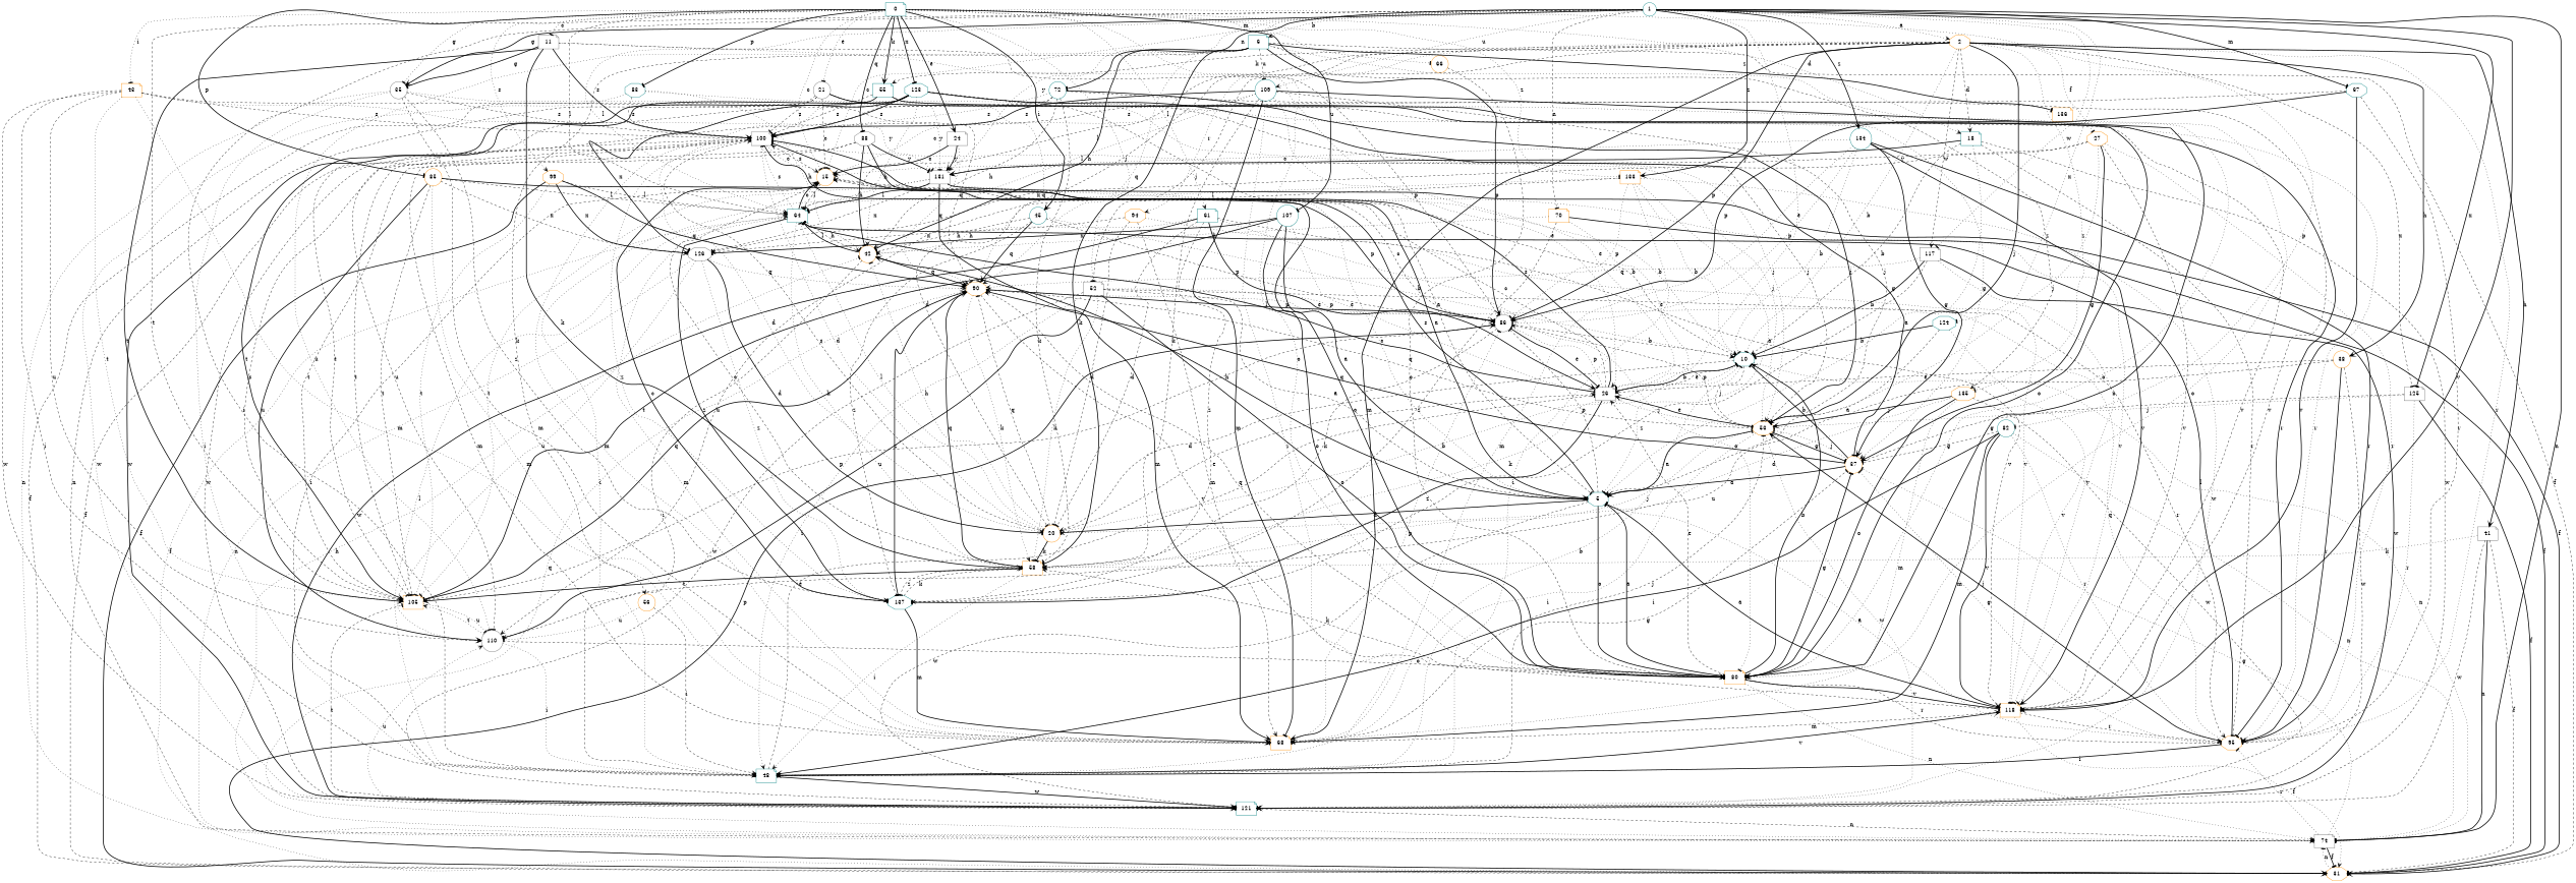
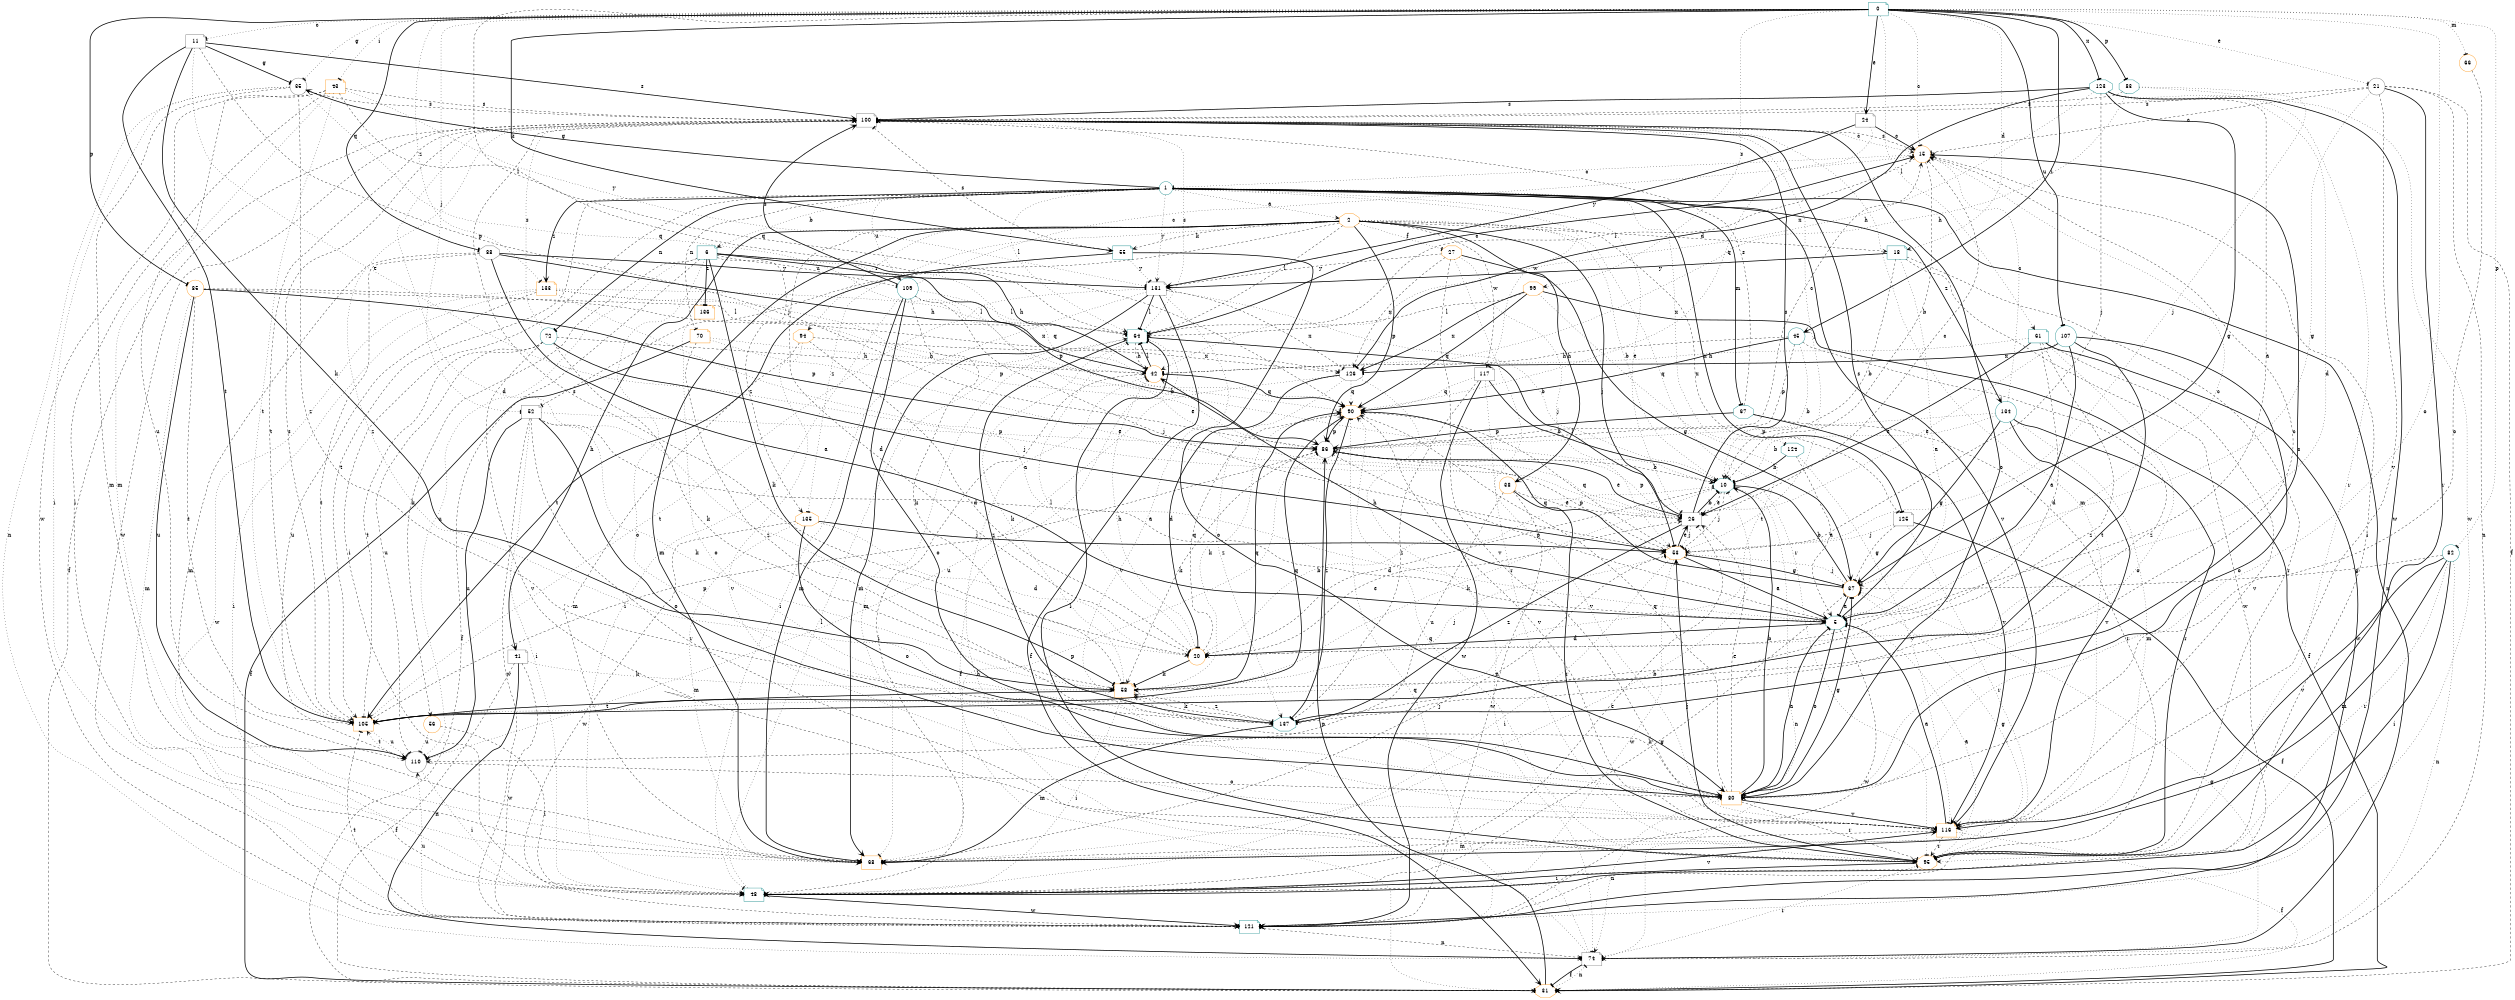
  strict digraph {
    node [color=darkorange shape=note]
    edge [arrowhead=tee style=dotted]
    0 [color=teal]
    11 [color=gray40]
    15 [shape=circle]
    18 [color=teal]
    21 [color=gray40 shape=circle]
    24 [color=gray40]
    35 [color=gray40 shape=circle]
    43
    45 [color=teal shape=circle]
    52 [color=gray40]
    55 [color=teal]
    61 [color=teal]
    64 [color=teal]
    66 [shape=circle]
    80
    82 [color=teal shape=circle]
    83 [color=teal shape=octagon]
    85 [shape=circle]
    88 [color=gray40 shape=octagon]
    99 [shape=octagon]
    107 [color=teal shape=circle]
    123 [color=teal shape=octagon]
    133
    26 [color=gray40]
    105
    86 [color=gray40 shape=circle]
    100 [color=gray40]
    58
    48 [color=teal]
    10 [color=teal shape=octagon]
    131 [color=gray40]
    95 [shape=octagon]
    5 [color=teal shape=octagon]
    121 [color=teal]
    74 [color=gray40]
-   116 [label=118]
+   116
    31 [shape=octagon]
    37 [shape=circle]
    90 [shape=octagon]
    68
    137 [color=teal shape=octagon]
    110 [color=gray40 shape=circle]
    42 [shape=circle]
    20 [shape=circle]
    53 [shape=octagon]
    126 [color=gray40 shape=octagon]
    1 [color=teal shape=circle]
    2 [shape=octagon]
    6 [color=teal]
    67 [color=teal shape=octagon]
    70
    72 [color=teal shape=circle]
    109 [color=teal shape=circle]
    117 [color=gray40]
    124 [color=teal shape=octagon]
    125 [color=gray40]
    134 [color=teal shape=circle]
    27 [shape=octagon]
    38 [shape=circle]
    41 [color=gray40]
    94 [shape=octagon]
    135 [shape=octagon]
    56 [shape=circle]
    136
    0 -> 11 [label=c]
    0 -> 15 [label=c]
    0 -> 18 [arrowhead=vee label=d]
    0 -> 21 [label=e]
    0 -> 24 [arrowhead=vee label=e style=bold]
    0 -> 35 [label=g]
    0 -> 43 [label=i]
    0 -> 45 [arrowhead=vee label=i style=bold]
    0 -> 52 [label=j]
    0 -> 55 [arrowhead=vee label=k style=bold]
    0 -> 61 [arrowhead=vee label=l]
    0 -> 64 [arrowhead=vee label=l style=dashed]
    0 -> 66 [label=m]
    0 -> 80 [arrowhead=vee label=o]
    0 -> 82 [label=p]
    0 -> 83 [label=p style=bold]
    0 -> 85 [label=p style=bold]
    0 -> 88 [label=q style=bold]
    0 -> 99 [arrowhead=vee label=s]
    0 -> 107 [label=u style=bold]
    0 -> 123 [label=x style=bold]
    0 -> 133 [label=z]
    11 -> 35 [label=g style=bold]
    11 -> 26 [arrowhead=vee label=e]
    11 -> 105 [arrowhead=vee label=t style=bold]
    11 -> 86 [label=p style=dashed]
    11 -> 100 [arrowhead=vee label=s style=bold]
    11 -> 58 [arrowhead=vee label=k style=bold]
    15 -> 64 [label=l style=dashed]
    15 -> 100 [arrowhead=vee label=s style=dashed]
    15 -> 48 [label=i style=dashed]
    15 -> 10 [label=b style=dashed]
    18 -> 10 [arrowhead=vee label=b style=dashed]
    18 -> 131 [arrowhead=vee label=y style=bold]
    18 -> 95 [label=r style=dashed]
    18 -> 5 [label=a]
    18 -> 121 [arrowhead=vee label=w style=dashed]
    21 -> 15 [label=c style=dashed]
    21 -> 100 [label=s style=dashed]
    21 -> 95 [label=r style=bold]
    21 -> 74 [arrowhead=vee label=n style=dashed]
    21 -> 116 [label=v style=dashed]
    21 -> 31 [arrowhead=vee label=f style=dashed]
    21 -> 37 [arrowhead=vee label=g]
    24 -> 15 [arrowhead=vee label=c style=bold]
    24 -> 131 [arrowhead=vee label=y style=bold]
    24 -> 90 [arrowhead=vee label=q]
    35 -> 100 [arrowhead=vee label=s style=dashed]
    35 -> 48 [label=i]
    35 -> 74 [arrowhead=vee label=n]
    35 -> 90 [label=q]
    35 -> 68 [arrowhead=vee label=m style=dashed]
    35 -> 137 [label=z style=dashed]
    43 -> 105 [arrowhead=vee label=t]
    43 -> 100 [arrowhead=vee label=s style=dashed]
    43 -> 48 [arrowhead=vee label=i style=dashed]
    43 -> 131 [label=y]
    43 -> 121 [arrowhead=vee label=w style=dashed]
    43 -> 90 [label=q style=dashed]
    43 -> 68 [arrowhead=vee label=m]
    43 -> 110 [arrowhead=vee label=u style=dashed]
    45 -> 86 [label=p style=dashed]
    45 -> 10 [arrowhead=vee label=b]
    45 -> 90 [arrowhead=vee label=q style=bold]
    45 -> 137 [label=z style=dashed]
    45 -> 42 [label=h style=dashed]
    52 -> 80 [label=o style=bold]
    52 -> 86 [arrowhead=vee label=p]
    52 -> 58 [label=k]
    52 -> 48 [arrowhead=vee label=i]
    52 -> 95 [arrowhead=vee label=r style=dashed]
    52 -> 5 [arrowhead=vee label=a style=dashed]
    52 -> 121 [label=w style=dashed]
    52 -> 110 [label=u style=bold]
    55 -> 80 [arrowhead=vee label=o style=bold]
    55 -> 105 [arrowhead=vee label=t style=bold]
    55 -> 100 [label=s style=dashed]
    55 -> 131 [label=y]
    61 -> 80 [label=o]
    61 -> 26 [arrowhead=vee label=e style=bold]
    61 -> 121 [arrowhead=vee label=w style=bold]
    61 -> 116 [label=v style=dashed]
    61 -> 137 [arrowhead=vee label=z style=dashed]
    61 -> 42 [label=h]
    61 -> 20 [label=d style=dashed]
    64 -> 15 [arrowhead=vee label=c style=bold]
    64 -> 100 [label=s]
    64 -> 58 [label=k]
    64 -> 31 [arrowhead=vee label=f]
    64 -> 68 [label=m]
    64 -> 137 [label=z style=bold]
    64 -> 42 [arrowhead=vee label=h style=dashed]
    66 -> 80 [arrowhead=vee label=o style=dashed]
    80 -> 26 [arrowhead=vee label=e style=dashed]
    80 -> 58 [arrowhead=vee label=k style=dashed]
    80 -> 10 [arrowhead=vee label=b style=bold]
    80 -> 95 [label=r style=dashed]
    80 -> 5 [label=a style=bold]
    80 -> 74 [arrowhead=vee label=n]
    80 -> 116 [label=v style=bold]
    80 -> 37 [label=g style=bold]
    80 -> 90 [arrowhead=vee label=q style=dashed]
    82 -> 48 [arrowhead=vee label=i style=bold]
    82 -> 95 [arrowhead=vee label=r]
    82 -> 74 [label=n]
    82 -> 116 [arrowhead=vee label=v style=bold]
    82 -> 37 [label=g style=dashed]
    82 -> 68 [label=m style=bold]
    83 -> 100 [label=s style=dashed]
    83 -> 121 [label=w]
    83 -> 42 [label=h]
    83 -> 53 [arrowhead=vee label=j]
    85 -> 64 [label=l style=dashed]
    85 -> 105 [label=t style=dashed]
    85 -> 86 [arrowhead=vee label=p style=bold]
    85 -> 68 [arrowhead=vee label=m]
    85 -> 110 [arrowhead=vee label=u style=bold]
    85 -> 126 [label=x style=dashed]
    88 -> 105 [arrowhead=vee label=t style=dashed]
    88 -> 131 [label=y style=bold]
    88 -> 5 [arrowhead=vee label=a style=bold]
    88 -> 68 [arrowhead=vee label=m style=dashed]
    88 -> 42 [label=h style=bold]
    99 -> 64 [arrowhead=vee label=l style=dashed]
    99 -> 105 [label=t]
    99 -> 31 [arrowhead=vee label=f style=bold]
    99 -> 90 [arrowhead=vee label=q style=bold]
    99 -> 126 [arrowhead=vee label=x style=bold]
    107 -> 80 [label=o style=bold]
    107 -> 26 [label=e]
    107 -> 105 [label=t style=bold]
    107 -> 5 [label=a style=bold]
    107 -> 126 [label=x style=bold]
    123 -> 100 [label=s style=bold]
    123 -> 95 [label=r]
    123 -> 5 [label=a style=dashed]
    123 -> 121 [label=w style=bold]
    123 -> 37 [label=g style=bold]
    123 -> 42 [arrowhead=vee label=h]
    123 -> 20 [arrowhead=vee label=d]
    123 -> 53 [label=j style=dashed]
    123 -> 126 [label=x style=bold]
    133 -> 64 [label=l]
    133 -> 86 [label=p]
    133 -> 48 [arrowhead=vee label=i]
    133 -> 10 [arrowhead=vee label=b]
    133 -> 5 [label=a]
    133 -> 121 [arrowhead=vee label=w]
    133 -> 110 [arrowhead=vee label=u style=dashed]
    26 -> 15 [label=c style=dashed]
    26 -> 64 [label=l style=bold]
    26 -> 86 [label=p]
    26 -> 100 [label=s style=bold]
    26 -> 10 [label=b style=bold]
    26 -> 137 [label=z style=bold]
    26 -> 53 [label=j]
    105 -> 86 [label=p style=dashed]
    105 -> 100 [label=s style=dashed]
    105 -> 90 [arrowhead=vee label=q style=bold]
    105 -> 110 [label=u]
    86 -> 15 [arrowhead=vee label=c style=dashed]
    86 -> 26 [label=e style=bold]
    86 -> 58 [arrowhead=vee label=k style=dashed]
    86 -> 10 [arrowhead=vee label=b style=dashed]
    100 -> 15 [arrowhead=vee label=c]
    100 -> 80 [label=o style=bold]
    100 -> 105 [label=t style=dashed]
    100 -> 121 [arrowhead=vee label=w style=dashed]
    100 -> 31 [label=f style=dashed]
    100 -> 68 [label=m]
    100 -> 137 [arrowhead=vee label=z]
    100 -> 20 [label=d]
    100 -> 53 [label=j]
    58 -> 15 [arrowhead=vee label=c style=dashed]
    58 -> 105 [arrowhead=vee label=t style=bold]
    58 -> 48 [arrowhead=vee label=i]
    58 -> 90 [arrowhead=vee label=q style=bold]
    58 -> 137 [label=z style=dashed]
    58 -> 53 [label=j]
    48 -> 64 [arrowhead=vee label=l]
    48 -> 26 [label=e style=dashed]
    48 -> 121 [arrowhead=vee label=w style=bold]
    48 -> 116 [arrowhead=vee label=v style=bold]
    48 -> 37 [label=g style=dashed]
    10 -> 26 [label=e style=dashed]
    10 -> 58 [arrowhead=vee label=k]
    10 -> 74 [label=n]
    10 -> 20 [arrowhead=vee label=d style=dashed]
    10 -> 53 [label=j style=dashed]
    131 -> 64 [label=l style=bold]
    131 -> 105 [label=t]
    131 -> 48 [label=i]
    131 -> 10 [arrowhead=vee label=b]
    131 -> 116 [label=v]
    131 -> 31 [arrowhead=vee label=f style=bold]
    131 -> 68 [arrowhead=vee label=m style=bold]
    131 -> 126 [label=x style=dashed]
    95 -> 64 [label=l style=bold]
    95 -> 48 [label=i style=bold]
    95 -> 5 [label=a]
    95 -> 37 [label=g]
    95 -> 90 [arrowhead=vee label=q]
    95 -> 53 [arrowhead=vee label=j style=bold]
    5 -> 15 [arrowhead=vee label=c]
    5 -> 80 [arrowhead=vee label=o style=bold]
    5 -> 86 [label=p style=dashed]
    5 -> 100 [label=s style=bold]
    5 -> 121 [label=w style=dashed]
    5 -> 42 [arrowhead=vee label=h style=bold]
    5 -> 20 [label=d style=bold]
    121 -> 105 [label=t style=dashed]
    121 -> 74 [arrowhead=vee label=n style=dashed]
    121 -> 110 [arrowhead=vee label=u]
    74 -> 95 [label=r]
    74 -> 31 [label=f style=bold]
    74 -> 37 [label=g]
    74 -> 90 [label=q]
    74 -> 42 [label=h]
    116 -> 95 [arrowhead=vee label=r style=dashed]
    116 -> 5 [label=a style=bold]
    116 -> 31 [arrowhead=vee label=f]
    116 -> 68 [arrowhead=vee label=m style=dashed]
    31 -> 86 [arrowhead=vee label=p style=bold]
    31 -> 74 [label=n]
    37 -> 10 [label=b style=bold]
    37 -> 5 [label=a style=bold]
    37 -> 90 [label=q style=bold]
    37 -> 53 [label=j]
    90 -> 86 [label=p style=bold]
    90 -> 58 [arrowhead=vee label=k]
    90 -> 116 [label=v style=dashed]
    90 -> 137 [label=z style=bold]
    68 -> 86 [label=p]
    68 -> 10 [label=b]
    68 -> 53 [label=j style=dashed]
    137 -> 15 [arrowhead=vee label=c style=bold]
    137 -> 58 [arrowhead=vee label=k style=dashed]
    137 -> 68 [arrowhead=vee label=m style=bold]
    110 -> 80 [label=o style=dashed]
    110 -> 105 [arrowhead=vee label=t]
    110 -> 48 [arrowhead=vee label=i]
    42 -> 64 [label=l style=bold]
    42 -> 48 [label=i style=dashed]
    42 -> 90 [arrowhead=vee label=q style=bold]
    20 -> 64 [label=l]
    20 -> 26 [arrowhead=vee label=e style=dashed]
    20 -> 100 [arrowhead=vee label=s style=dashed]
    20 -> 58 [label=k style=bold]
    20 -> 10 [label=b]
    20 -> 90 [label=q style=dashed]
    20 -> 42 [label=h]
    53 -> 26 [arrowhead=vee label=e style=bold]
    53 -> 86 [arrowhead=vee label=p style=dashed]
    53 -> 48 [arrowhead=vee label=i]
    53 -> 5 [arrowhead=vee label=a style=bold]
    53 -> 121 [label=w]
    53 -> 37 [label=g style=bold]
    53 -> 90 [arrowhead=vee label=q style=dashed]
    126 -> 74 [label=n]
    126 -> 90 [arrowhead=vee label=q]
    126 -> 137 [arrowhead=vee label=z]
    126 -> 110 [arrowhead=vee label=u]
    126 -> 20 [label=d style=bold]
-   1 -> 15 [label=c]
+   15 -> 1 [label=c]
    1 -> 35 [arrowhead=vee label=g style=bold]
    1 -> 64 [arrowhead=vee label=l]
    1 -> 133 [arrowhead=vee label=z style=bold]
    1 -> 26 [label=e]
    1 -> 105 [arrowhead=vee label=t style=dashed]
    1 -> 48 [arrowhead=vee label=i style=dashed]
    1 -> 131 [arrowhead=vee label=y]
    1 -> 74 [label=n style=bold]
    1 -> 116 [label=v style=bold]
    1 -> 2 [arrowhead=vee label=a]
    1 -> 6 [arrowhead=vee label=b]
    1 -> 67 [label=m style=bold]
    1 -> 70 [label=n style=dashed]
    1 -> 72 [label=n style=bold]
    1 -> 109 [arrowhead=vee label=u]
    1 -> 117 [label=w]
    1 -> 124 [label=x]
    1 -> 125 [label=x style=bold]
    1 -> 134 [arrowhead=vee label=z style=bold]
    2 -> 18 [arrowhead=vee label=d style=dashed]
    2 -> 52 [label=j style=dashed]
    2 -> 55 [arrowhead=vee label=k style=dashed]
    2 -> 64 [arrowhead=vee label=l style=dashed]
    2 -> 86 [arrowhead=vee label=p style=bold]
    2 -> 10 [label=b]
    2 -> 95 [label=r]
    2 -> 68 [arrowhead=vee label=m style=bold]
    2 -> 20 [label=d style=dashed]
    2 -> 53 [label=j style=bold]
    2 -> 117 [arrowhead=vee label=w style=dashed]
    2 -> 125 [label=x style=dashed]
    2 -> 27 [label=f]
    2 -> 38 [arrowhead=vee label=h style=bold]
    2 -> 41 [arrowhead=vee label=h style=bold]
    2 -> 94 [arrowhead=vee label=r]
    2 -> 135 [label=z]
    6 -> 80 [arrowhead=vee label=o]
    6 -> 86 [arrowhead=vee label=p style=bold]
    6 -> 58 [label=k style=bold]
    6 -> 31 [label=f style=dashed]
    6 -> 90 [arrowhead=vee label=q]
    6 -> 110 [label=u]
    6 -> 42 [label=h style=bold]
    6 -> 109 [label=u style=dashed]
    6 -> 135 [arrowhead=vee label=z style=dashed]
    6 -> 56 [arrowhead=vee label=k style=dashed]
    6 -> 136 [label=z style=bold]
    67 -> 86 [arrowhead=vee label=p style=bold]
    67 -> 100 [arrowhead=vee label=s style=dashed]
    67 -> 95 [label=r style=dashed]
    67 -> 116 [arrowhead=vee label=v style=bold]
    70 -> 26 [label=e]
    70 -> 31 [label=f style=bold]
    70 -> 137 [label=z style=dashed]
    70 -> 42 [arrowhead=vee label=h]
    72 -> 105 [label=t style=dashed]
    72 -> 100 [arrowhead=vee label=s]
    72 -> 58 [label=k style=dashed]
    72 -> 116 [arrowhead=vee label=v style=dashed]
    72 -> 110 [label=u style=dashed]
    72 -> 42 [arrowhead=vee label=h style=dashed]
    72 -> 53 [label=j style=bold]
    109 -> 15 [label=c]
    109 -> 64 [label=l]
    109 -> 80 [arrowhead=vee label=o style=bold]
    109 -> 26 [label=e]
    109 -> 100 [arrowhead=vee label=s style=bold]
    109 -> 58 [label=k style=dashed]
    109 -> 48 [arrowhead=vee label=i]
    109 -> 68 [label=m style=bold]
    109 -> 53 [arrowhead=vee label=j style=dashed]
    117 -> 10 [label=b style=bold]
    117 -> 121 [arrowhead=vee label=w style=bold]
    117 -> 116 [label=v]
    117 -> 90 [arrowhead=vee label=q]
    117 -> 137 [label=z style=dashed]
    124 -> 10 [label=b style=bold]
    124 -> 5 [arrowhead=vee label=a style=dashed]
    124 -> 116 [label=v]
    125 -> 95 [label=r]
    125 -> 31 [label=f style=bold]
    125 -> 37 [label=g style=dashed]
    125 -> 53 [label=j]
    134 -> 15 [arrowhead=vee label=c]
    134 -> 86 [label=p]
    134 -> 10 [label=b]
    134 -> 95 [label=r style=bold]
    134 -> 116 [arrowhead=vee label=v style=bold]
    134 -> 37 [arrowhead=vee label=g style=bold]
    134 -> 68 [arrowhead=vee label=m]
    27 -> 131 [arrowhead=vee label=y style=dashed]
    27 -> 95 [arrowhead=vee label=r]
    27 -> 116 [label=v style=dashed]
    27 -> 37 [arrowhead=vee label=g style=bold]
    27 -> 53 [arrowhead=vee label=j]
    27 -> 126 [arrowhead=vee label=x style=dashed]
    38 -> 26 [arrowhead=vee label=e style=dashed]
    38 -> 95 [arrowhead=vee label=r style=bold]
    38 -> 121 [arrowhead=vee label=w style=dashed]
    38 -> 110 [arrowhead=vee label=u style=dashed]
    41 -> 58 [arrowhead=vee label=k]
    41 -> 121 [arrowhead=vee label=w style=dashed]
    41 -> 74 [label=n style=bold]
    41 -> 31 [label=f style=dashed]
    94 -> 116 [label=v]
    94 -> 68 [arrowhead=vee label=m style=dashed]
    94 -> 20 [label=d style=dashed]
    94 -> 126 [arrowhead=vee label=x style=dashed]
    135 -> 80 [label=o style=bold]
    135 -> 121 [label=w style=dashed]
    135 -> 68 [arrowhead=vee label=m]
    135 -> 20 [arrowhead=vee label=d]
    135 -> 53 [arrowhead=vee label=j style=bold]
    56 -> 48 [arrowhead=vee label=i style=dashed]
    56 -> 110 [label=u]
    136 -> 80 [label=o]
  }
